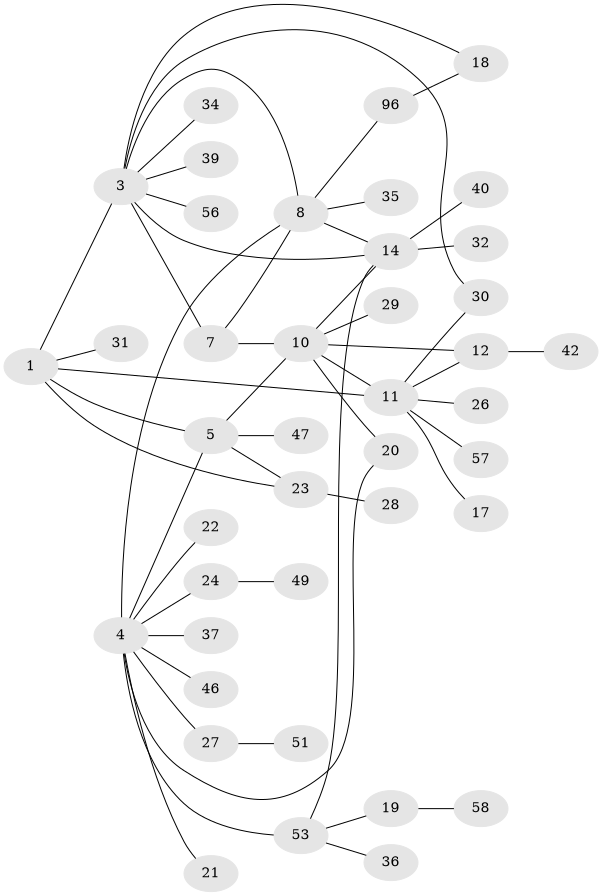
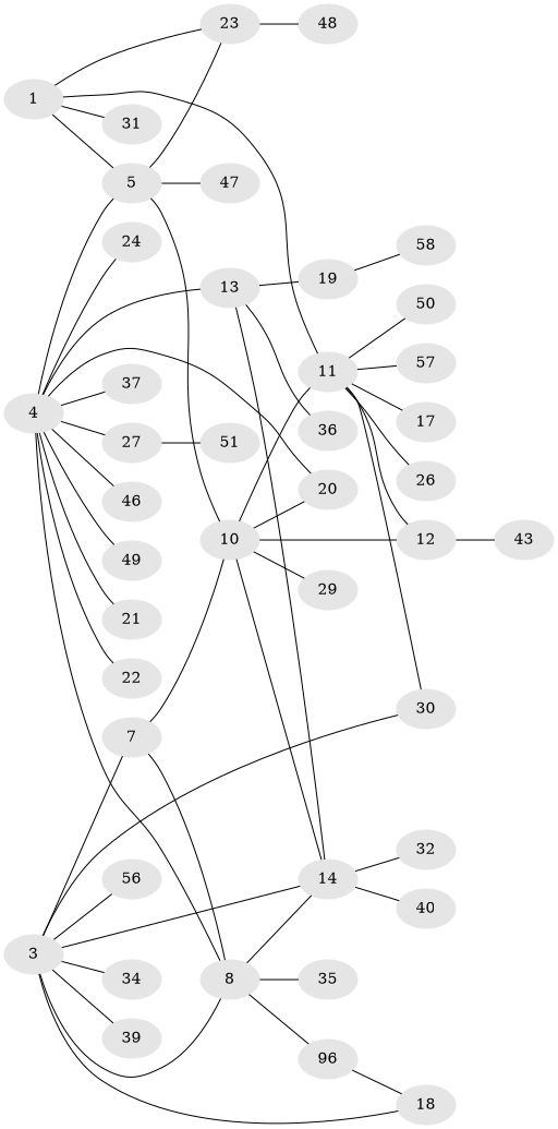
  graph {
    rankdir=LR
    node [color=gray90 style=filled]
    1 [super="+2"]
    3 [super="+59"]
    5 [super="+25"]
    11 [super="+41"]
    23 [super="+38"]
    31
    7
    8 [super="+9"]
    14 [super="+15"]
    18
    30 [super="+44"]
    34
    39
    56
    10 [super="+28"]
    47
    12 [super="+54"]
    17 [super="+52"]
    26
+   50
    57
-   48 [label=28]
+   48
    n23 [label=96 super="+45"]
    35 [super="+42"]
    32 [super="+60"]
    40
    4 [super="+6"]
-   13 [super="+53" label=53]
+   13 [super="+53"]
    20
    21
    22
    24
    27
    37
    46
    49
    19 [super="+55"]
    36
    51
    29 [super="+33"]
-   43 [label=42]
+   43
    58
-   1 -- 3 [weight=2]
    1 -- 5
    1 -- 11
    1 -- 23
    1 -- 31
    3 -- 7
    3 -- 8
    3 -- 14
    3 -- 18
    3 -- 30
    3 -- 34
    3 -- 39
    3 -- 56
    5 -- 23
    5 -- 10
    5 -- 47
    11 -- 30
    11 -- 12
    11 -- 17
    11 -- 26
+   11 -- 50
    11 -- 57
    23 -- 48
    7 -- 8 [weight=2]
    7 -- 10
    8 -- 14
    8 -- n23
    8 -- 35
    14 -- 32
    14 -- 40
    10 -- 11
    10 -- 14
    10 -- 12
    10 -- 20
    10 -- 29
    12 -- 43
    n23 -- 18
    4 -- 5 [weight=2]
    4 -- 8
    4 -- 13
    4 -- 20
    4 -- 21
    4 -- 22
    4 -- 24
    4 -- 27
    4 -- 37
    4 -- 46
-   24 -- 49
+   4 -- 49
    13 -- 14 [weight=2]
    13 -- 19
    13 -- 36
    27 -- 51
    19 -- 58
  }
